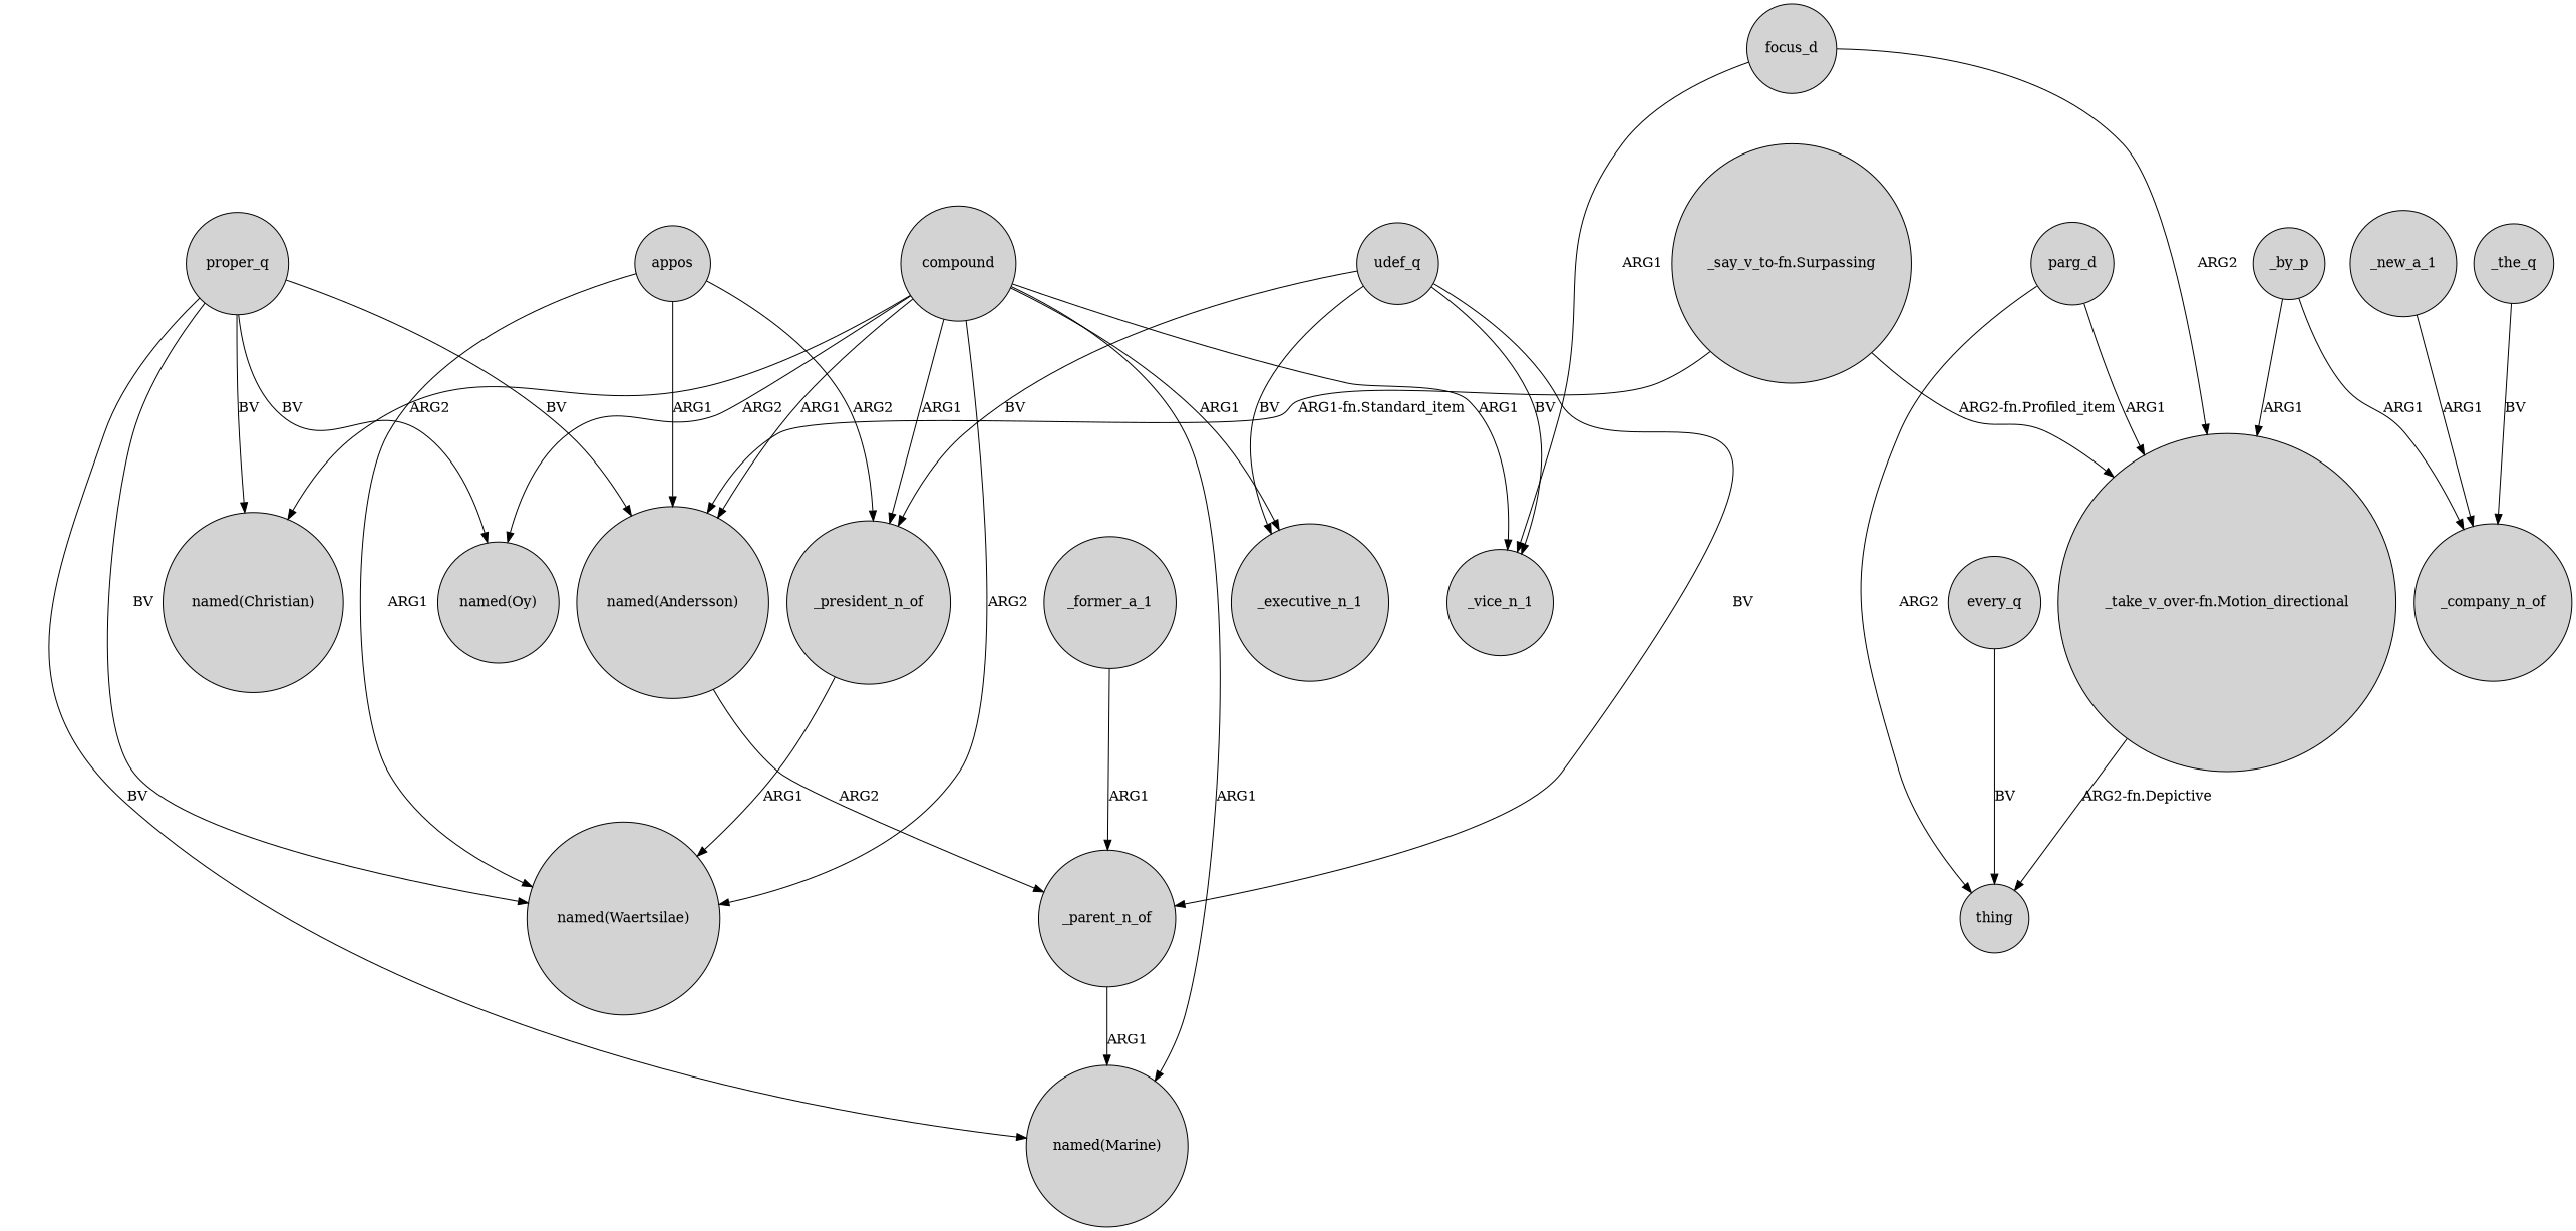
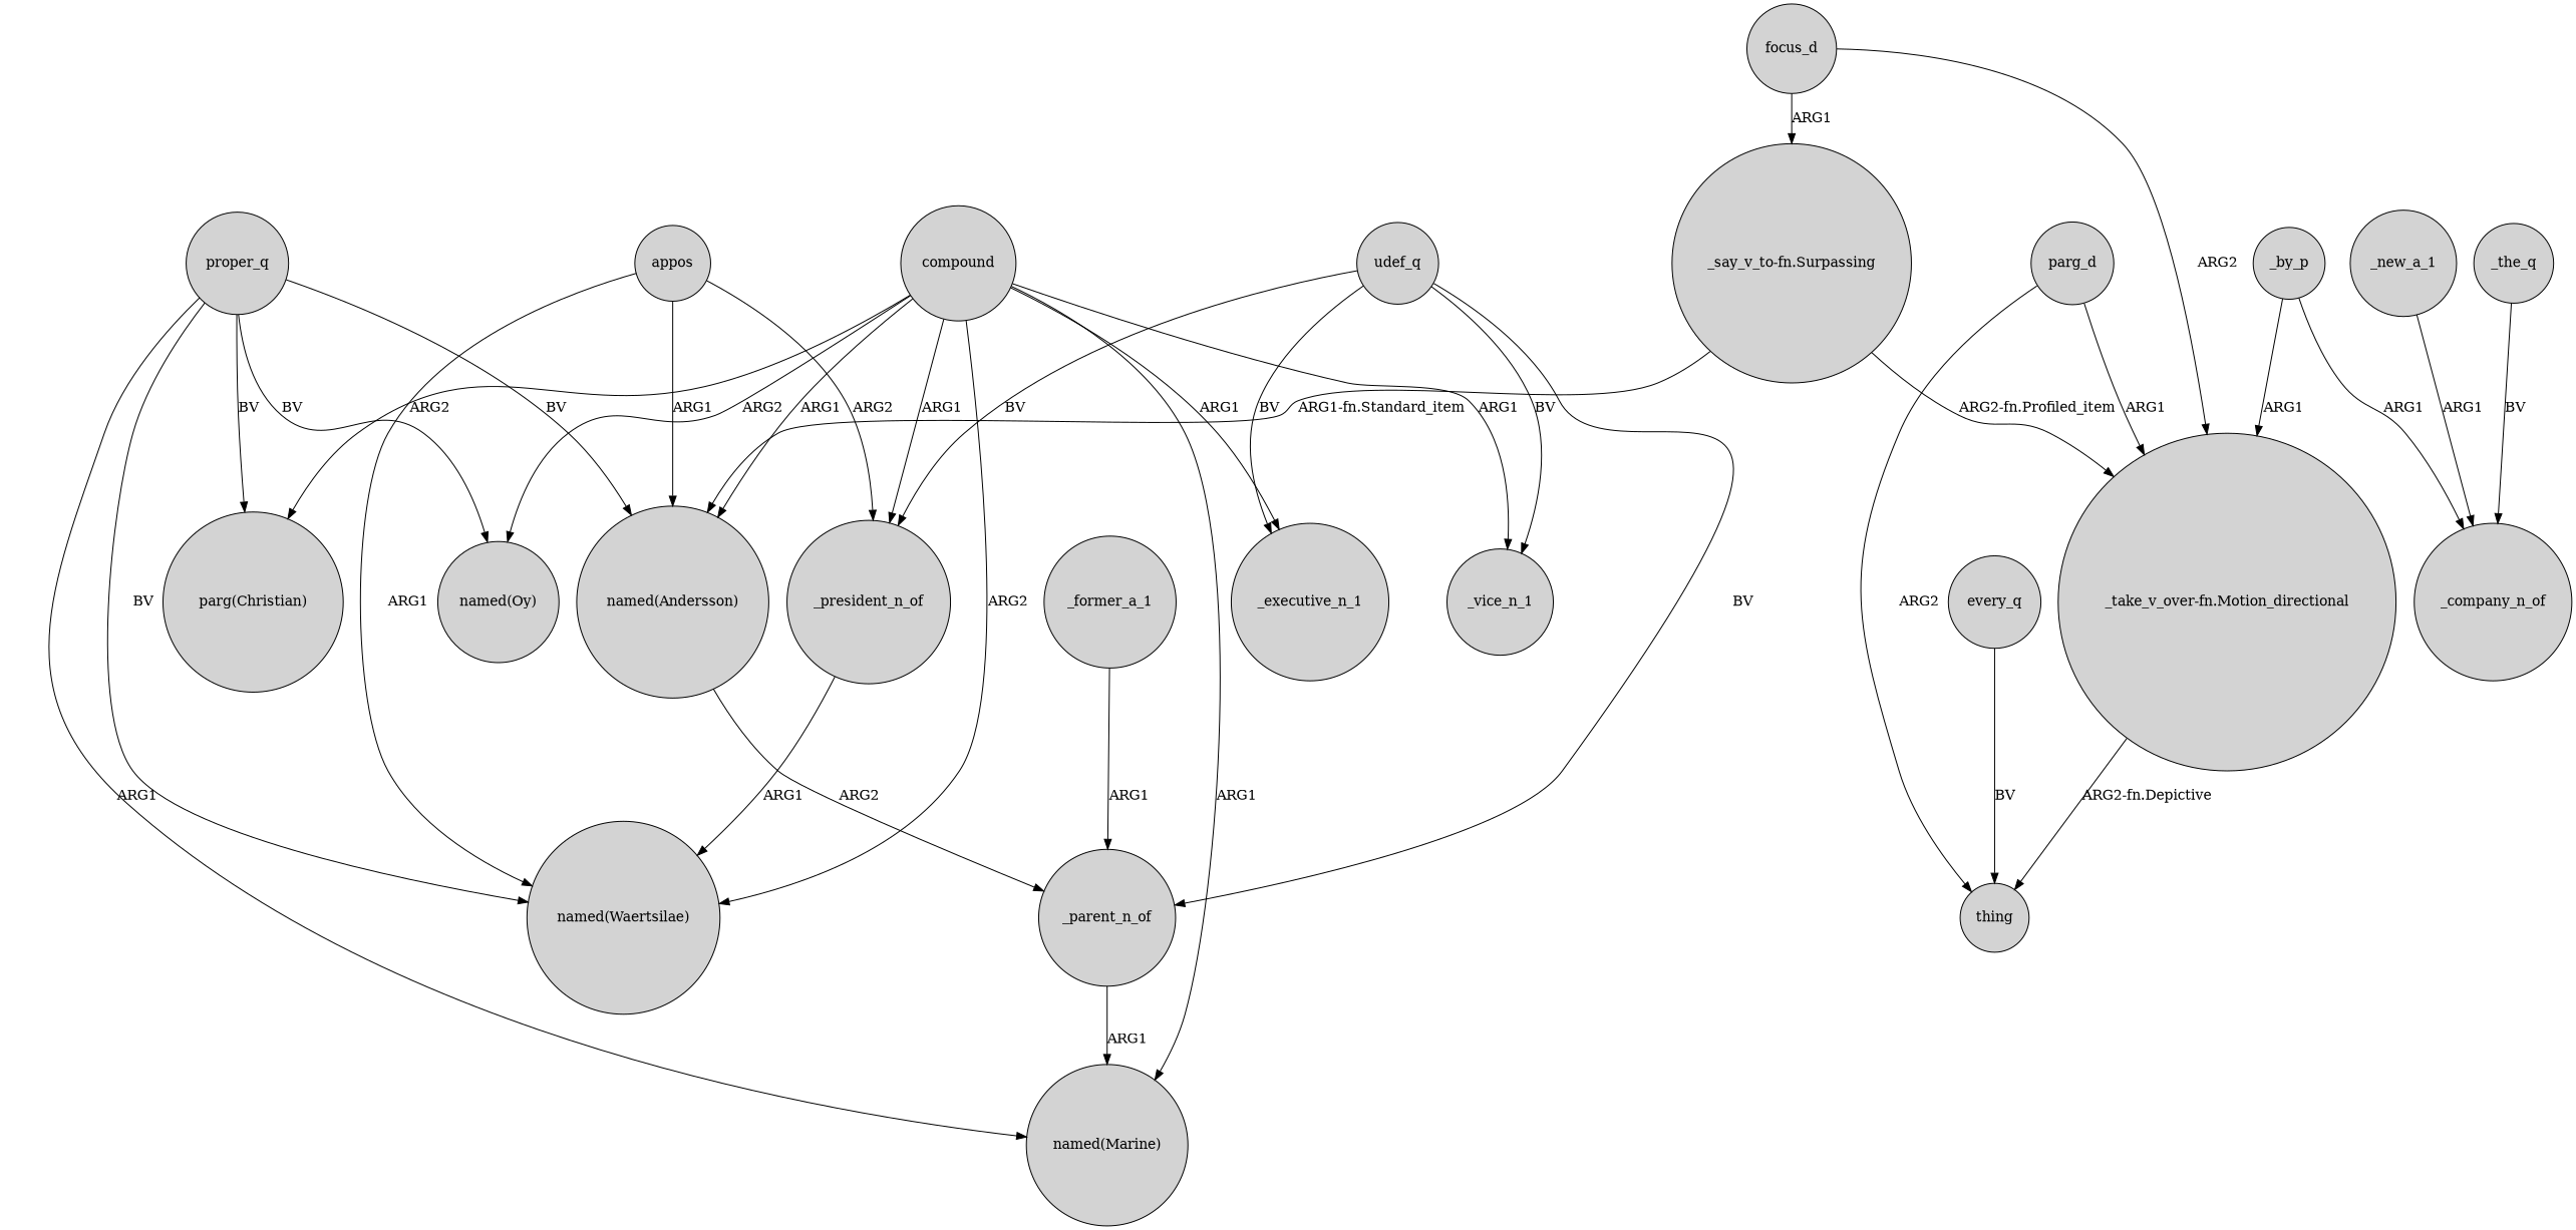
  digraph {
    node [shape=circle style=filled]
    proper_q
    "named(Marine)"
    "named(Andersson)"
    "named(Waertsilae)"
    "named(Oy)"
-   "named(Christian)"
+   "named(Christian)" [label="parg(Christian)"]
    _parent_n_of
    appos
    _president_n_of
    "_take_v_over-fn.Motion_directional"
    thing
    compound
    _executive_n_1
    _vice_n_1
    every_q
    "_say_v_to-fn.Surpassing"
    parg_d
    _by_p
    _company_n_of
    udef_q
    focus_d
    _former_a_1
    _new_a_1
    _the_q
-   proper_q -> "named(Marine)" [label=BV]
+   proper_q -> "named(Marine)" [label=ARG1]
    proper_q -> "named(Andersson)" [label=BV]
    proper_q -> "named(Waertsilae)" [label=BV]
    proper_q -> "named(Oy)" [label=BV]
    proper_q -> "named(Christian)" [label=BV]
    "named(Andersson)" -> _parent_n_of [label=ARG2]
    _parent_n_of -> "named(Marine)" [label=ARG1]
    appos -> "named(Andersson)" [label=ARG1]
    appos -> "named(Waertsilae)" [label=ARG1]
    appos -> _president_n_of [label=ARG2]
    _president_n_of -> "named(Waertsilae)" [label=ARG1]
    "_take_v_over-fn.Motion_directional" -> thing [label="ARG2-fn.Depictive"]
    compound -> "named(Marine)" [label=ARG1]
    compound -> "named(Andersson)" [label=ARG1]
    compound -> "named(Waertsilae)" [label=ARG2]
    compound -> "named(Oy)" [label=ARG2]
    compound -> "named(Christian)" [label=ARG2]
    compound -> _president_n_of [label=ARG1]
    compound -> _executive_n_1 [label=ARG1]
    compound -> _vice_n_1 [label=ARG1]
    every_q -> thing [label=BV]
    "_say_v_to-fn.Surpassing" -> "named(Andersson)" [label="ARG1-fn.Standard_item"]
    "_say_v_to-fn.Surpassing" -> "_take_v_over-fn.Motion_directional" [label="ARG2-fn.Profiled_item"]
    parg_d -> "_take_v_over-fn.Motion_directional" [label=ARG1]
    parg_d -> thing [label=ARG2]
    _by_p -> "_take_v_over-fn.Motion_directional" [label=ARG1]
    _by_p -> _company_n_of [label=ARG1]
    udef_q -> _parent_n_of [label=BV]
    udef_q -> _president_n_of [label=BV]
    udef_q -> _executive_n_1 [label=BV]
    udef_q -> _vice_n_1 [label=BV]
    focus_d -> "_take_v_over-fn.Motion_directional" [label=ARG2]
-   focus_d -> _vice_n_1 [label=ARG1]
+   focus_d -> "_say_v_to-fn.Surpassing" [label=ARG1]
    _former_a_1 -> _parent_n_of [label=ARG1]
    _new_a_1 -> _company_n_of [label=ARG1]
    _the_q -> _company_n_of [label=BV]
  }
